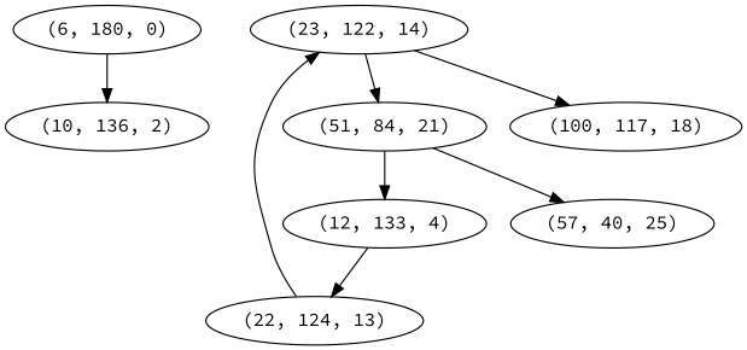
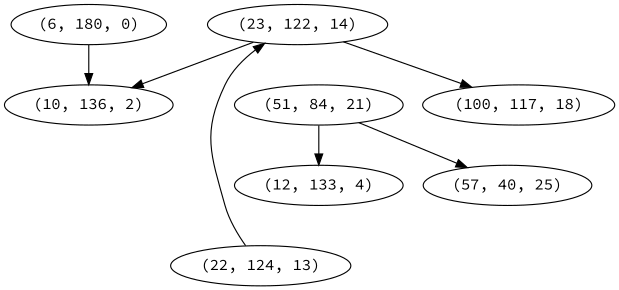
  digraph {
    fontname="Source Code Pro"
    node [fontname="Source Code Pro"]
    edge [fontname="Source Code Pro"]
    n1 [label="(6, 180, 0)"]
    "(10, 136, 2)"
    "(12, 133, 4)"
    "(22, 124, 13)"
    "(23, 122, 14)"
    "(51, 84, 21)"
    "(100, 117, 18)"
    n8 [label="(57, 40, 25)"]
    n1 -> "(10, 136, 2)"
-   "(12, 133, 4)" -> "(22, 124, 13)"
    "(22, 124, 13)" -> "(23, 122, 14)"
-   "(23, 122, 14)" -> "(51, 84, 21)"
+   "(23, 122, 14)" -> "(10, 136, 2)"
    "(23, 122, 14)" -> "(100, 117, 18)"
    "(51, 84, 21)" -> "(12, 133, 4)"
    "(51, 84, 21)" -> n8
  }
